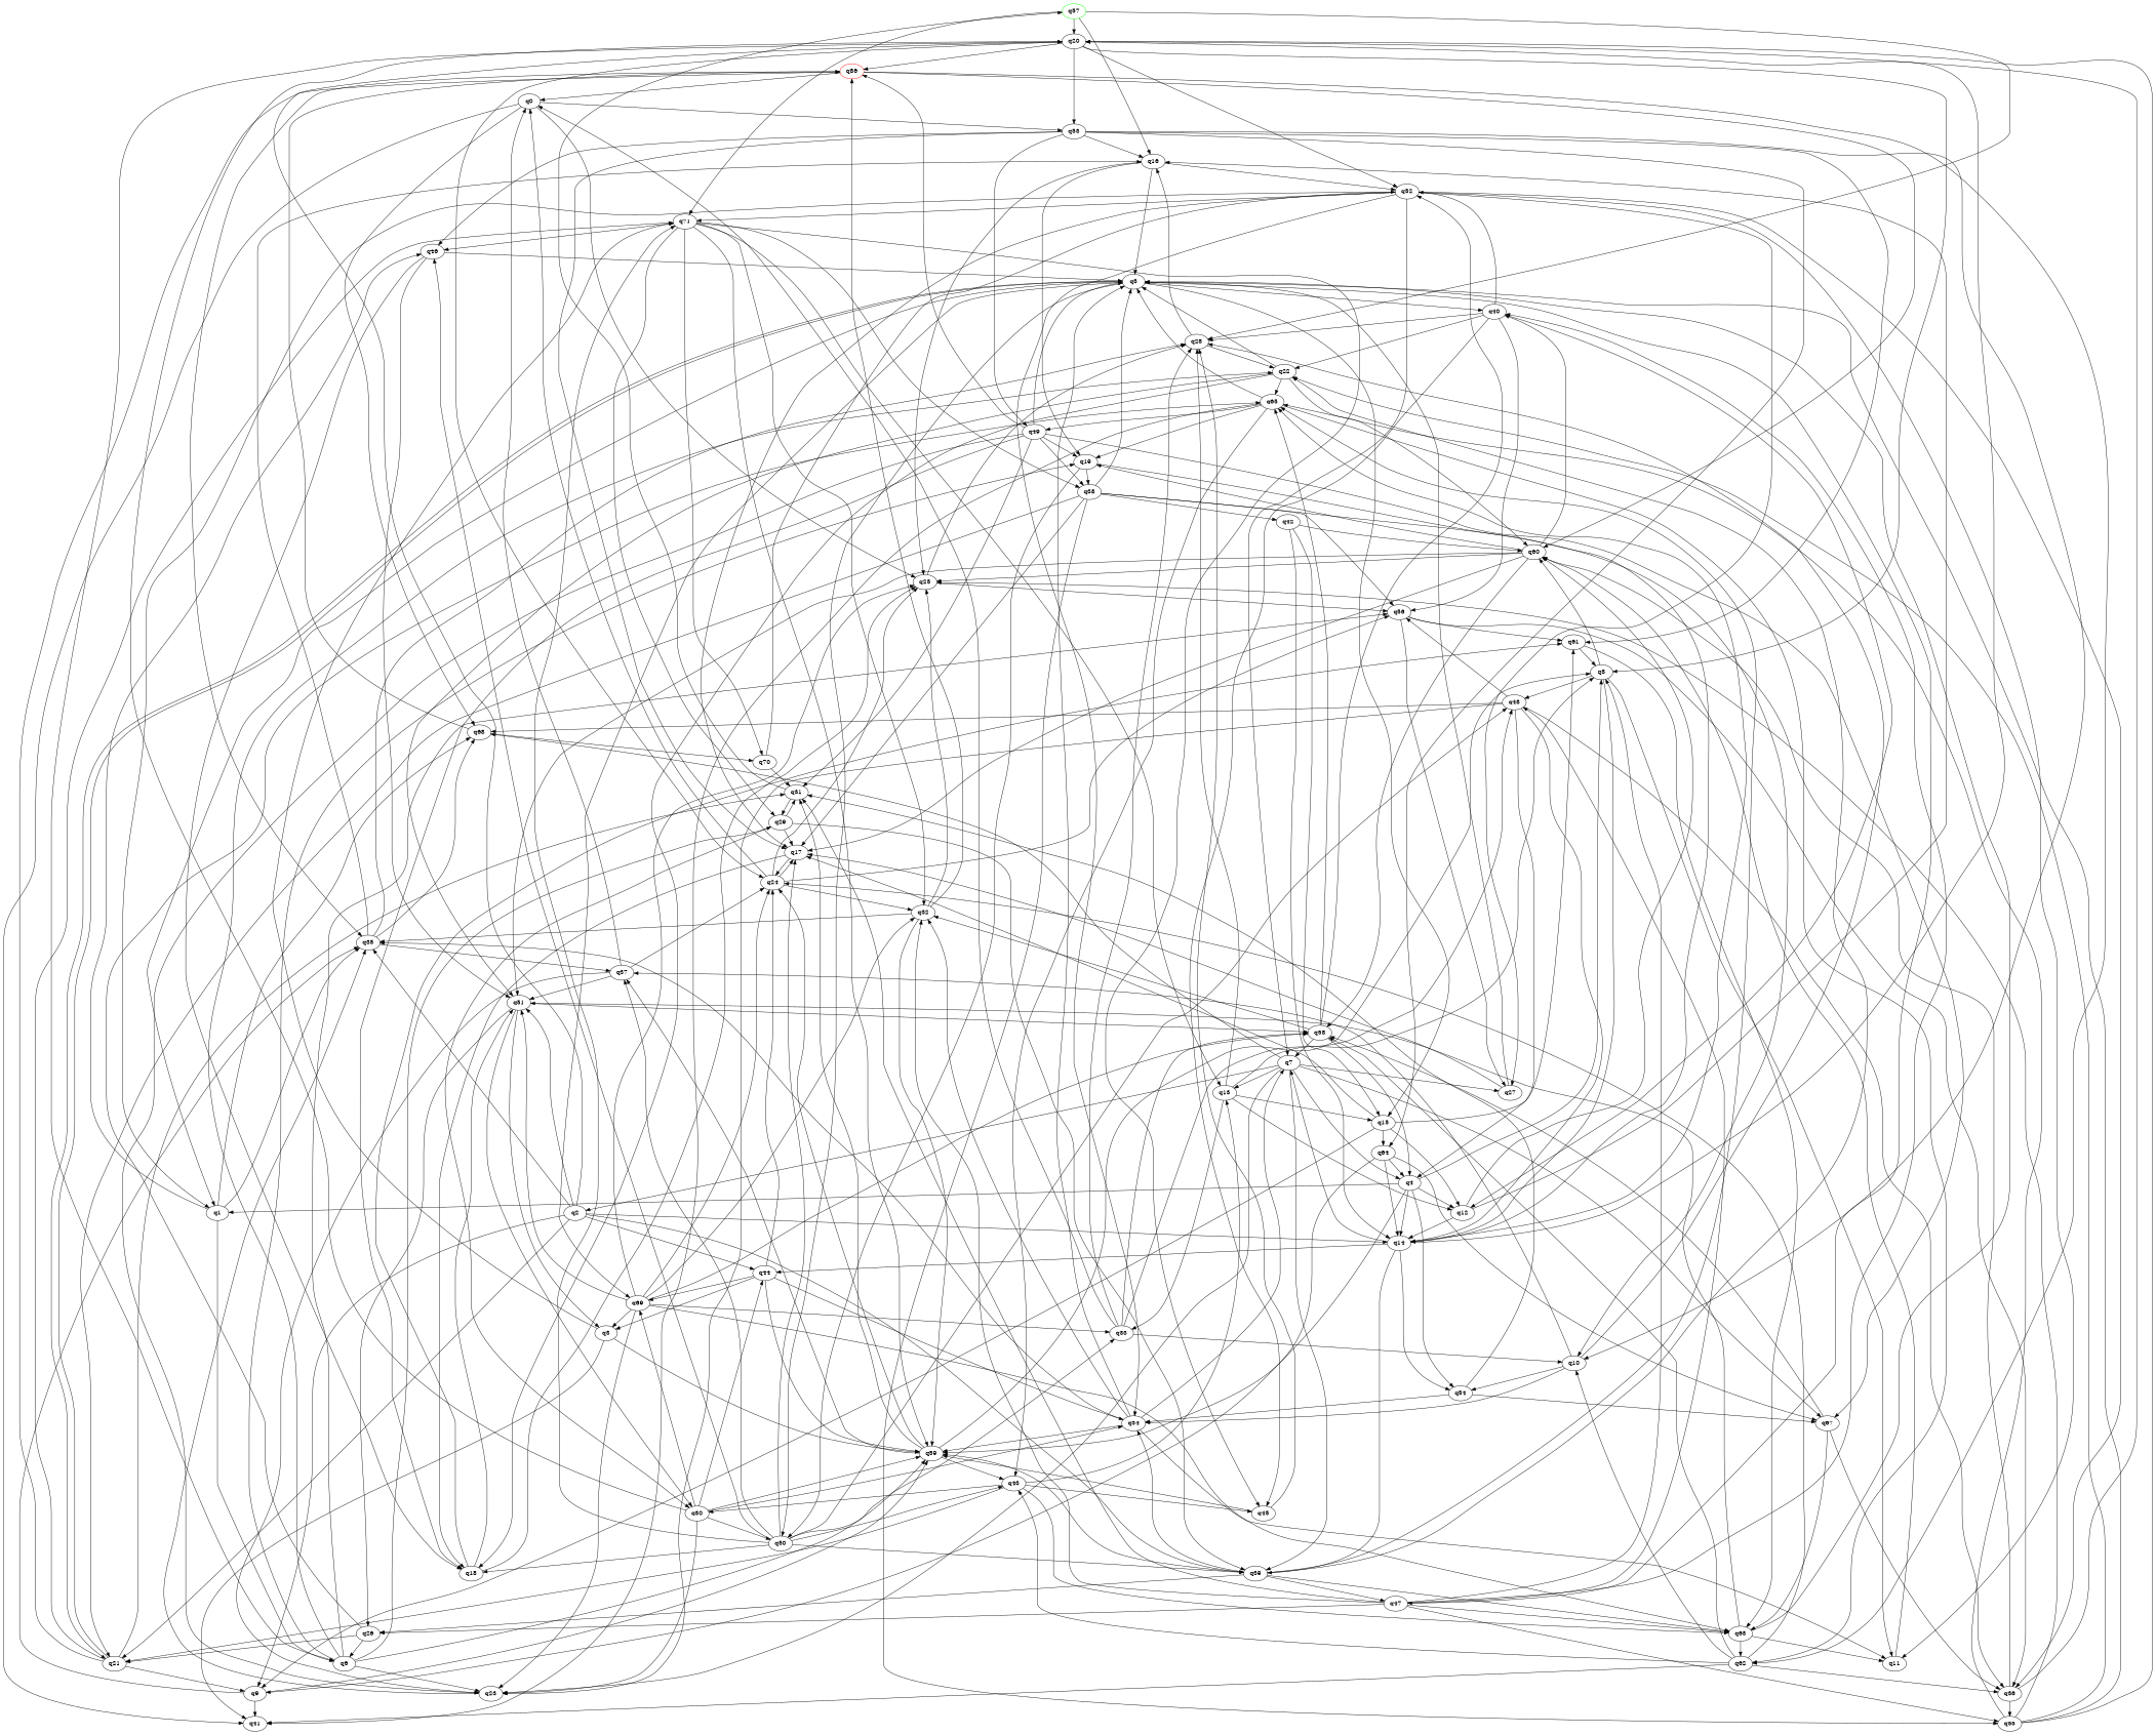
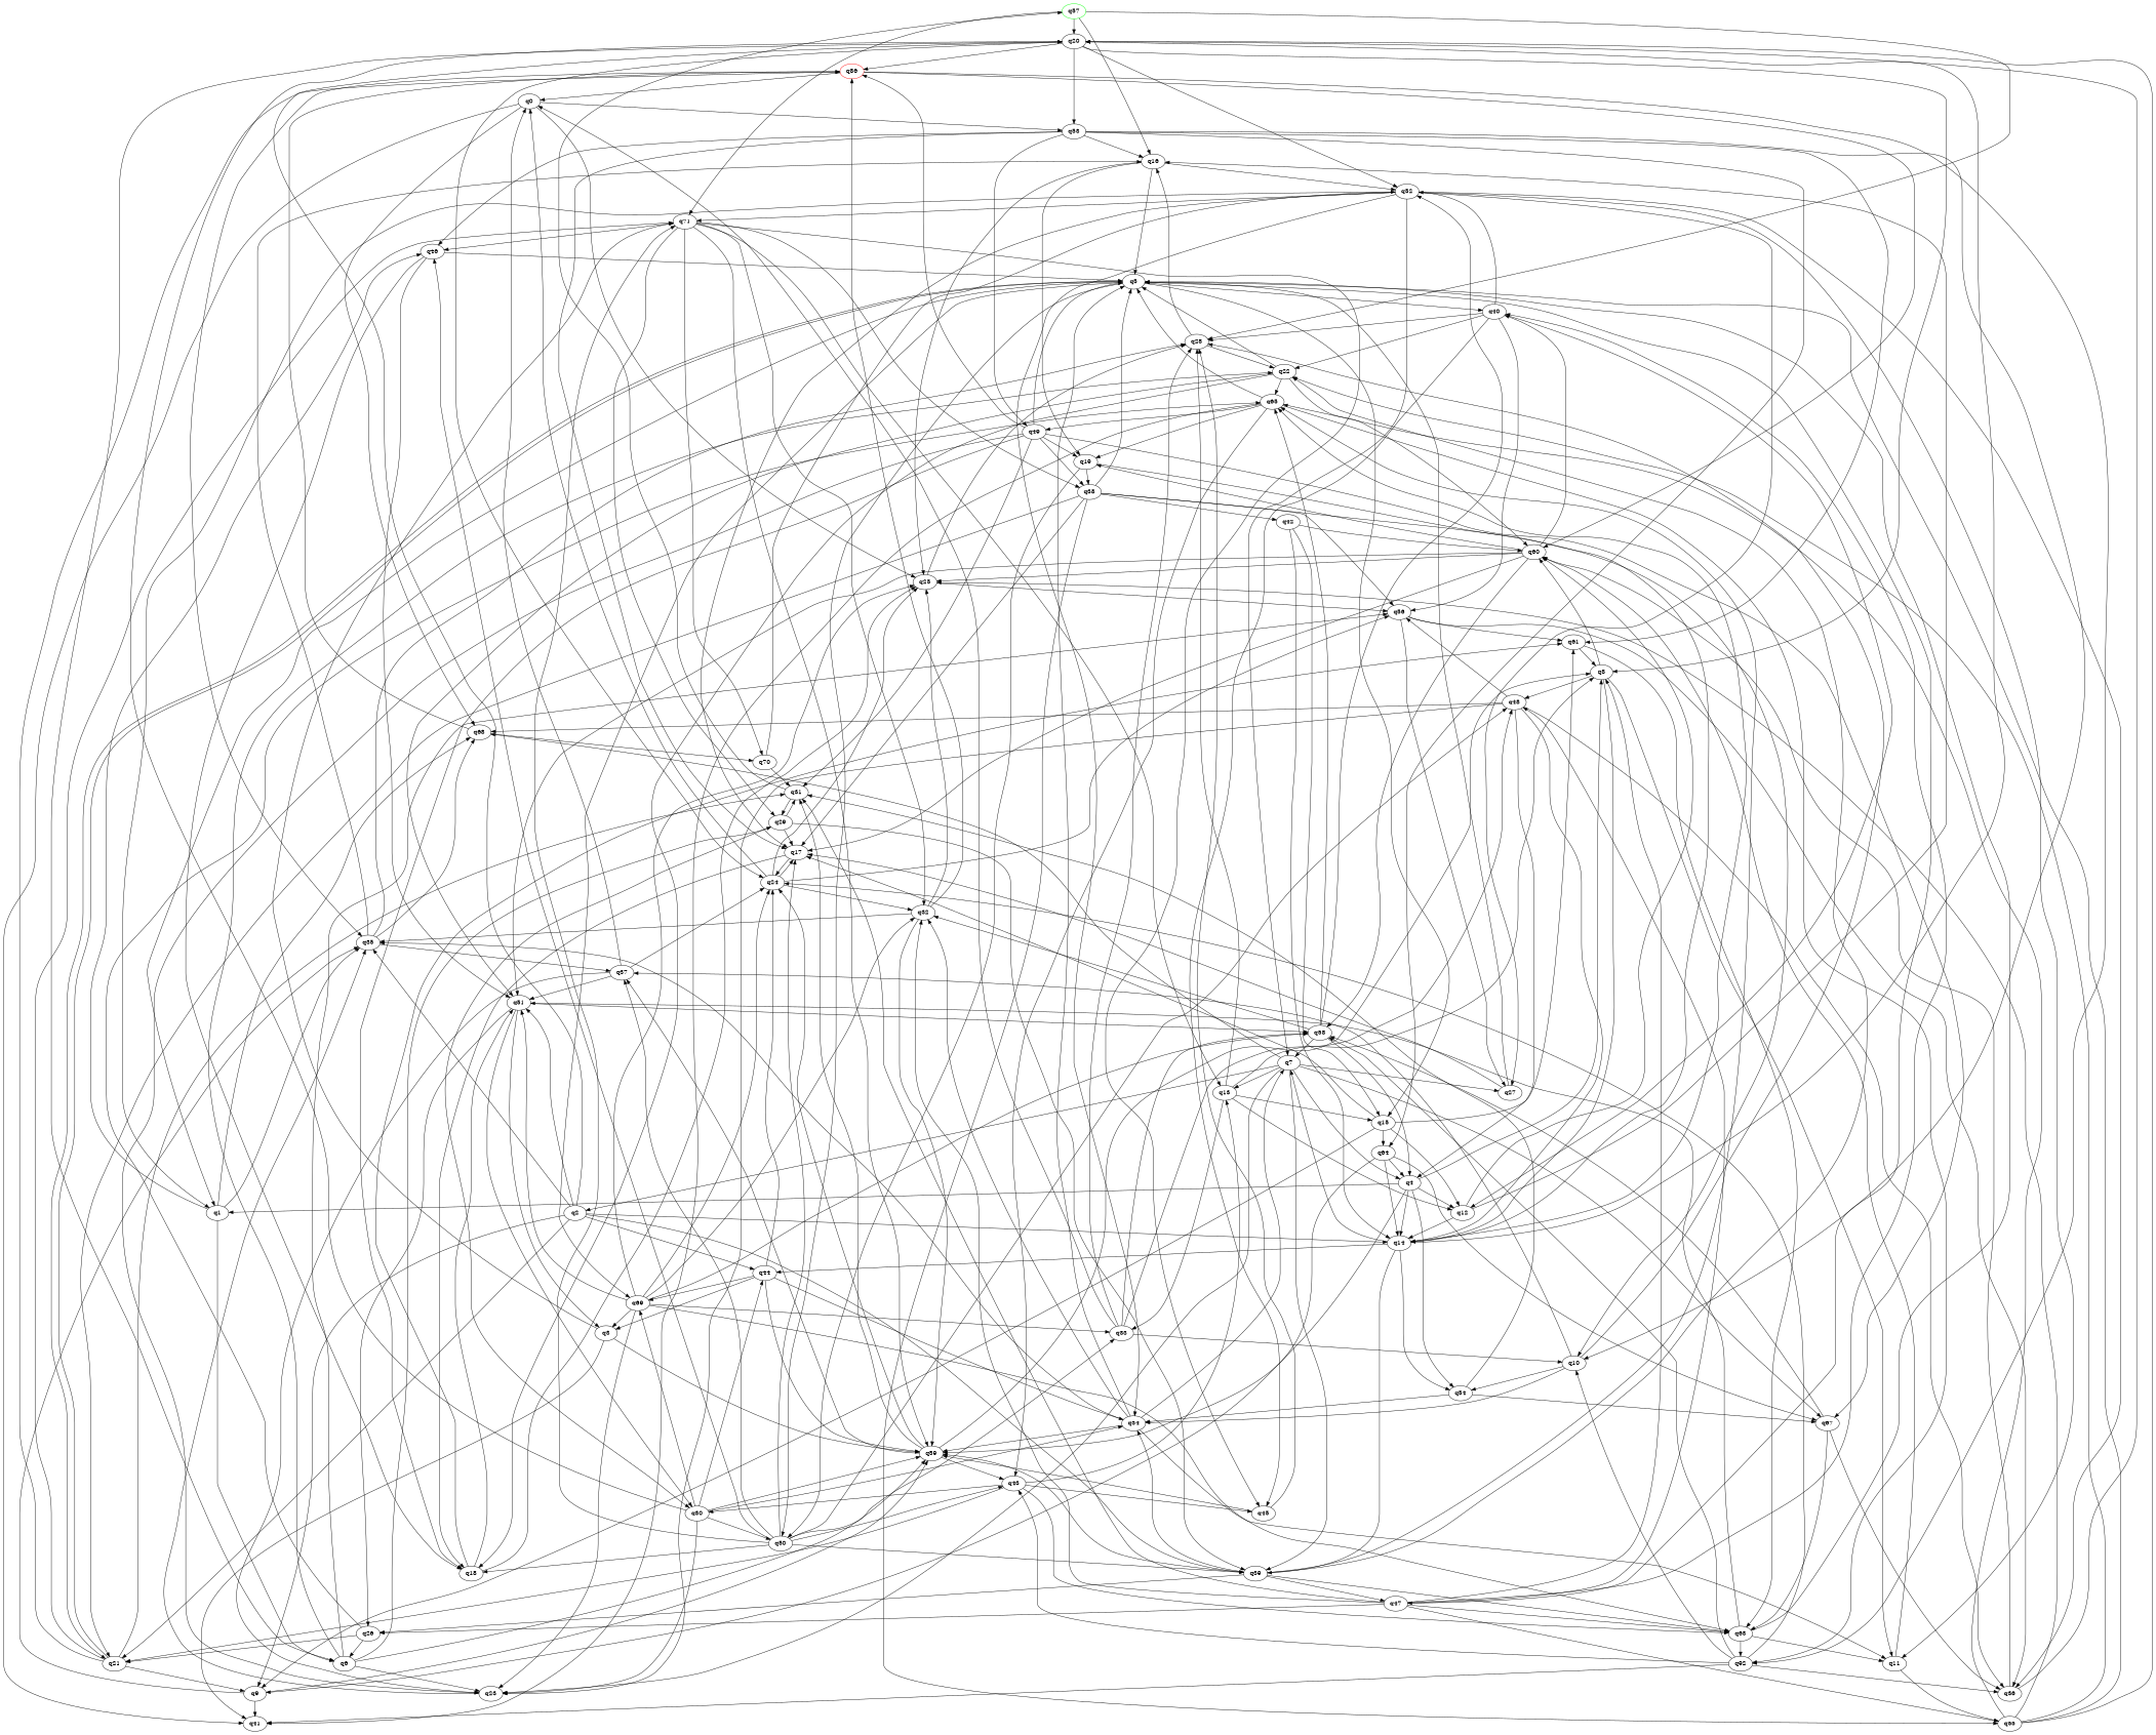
  digraph {
    q57 [color=green initial=1]
    q20
    q71
    q28
    q16
    n6 [color=red final=1 label=q86]
    q53
    q6
    q8
    q52
    q24
    q46
    q70
    q59
    q29
    q13
    q38
    q32
    q45
    q22
    q25
    q19
    q5
    q0
    q35
    q60
-   q62
+   q62 [label=q92]
    q41
    q68
    q37
    q17
    q51
    q58
    q40
    q10
    q43
    q36
    q56
    q61
    q64
    q49
    q27
    q18
    q54
    q34
    q63
    q14
    q4
    q67
    q23
    q31
    q1
    q50
    q65
    q39
    q30
    q26
    q3
    q21
    q47
    q69
    q15
    q2
    q9
    q44
    q7
    q11
    q48
    q55
    q33
    q12
    q42
    q57 -> q20
    q57 -> q71
    q57 -> q28
    q57 -> q16
    q20 -> n6
    q20 -> q53
    q20 -> q6
    q20 -> q8
    q20 -> q52
    q20 -> q24
    q71 -> q46
    q71 -> q70
    q71 -> q59
    q71 -> q29
    q71 -> q13
    q71 -> q38
    q71 -> q32
    q71 -> q45
    q28 -> q16
    q28 -> q22
    q16 -> q52
    q16 -> q25
    q16 -> q19
    q16 -> q5
    n6 -> q0
    n6 -> q35
    n6 -> q60
    n6 -> q62
    q53 -> q16
    q53 -> q46
    q53 -> q17
    q53 -> q10
    q53 -> q61
    q53 -> q64
    q53 -> q49
    q6 -> q59
    q6 -> q29
    q6 -> q22
-   q6 -> q19
    q6 -> q56
    q6 -> q23
    q8 -> q60
    q8 -> q14
    q8 -> q11
    q8 -> q48
    q52 -> q71
    q52 -> q17
    q52 -> q36
    q52 -> q27
    q52 -> q34
    q52 -> q1
    q52 -> q7
    q52 -> q11
    q24 -> q32
    q24 -> q25
    q24 -> q0
    q24 -> q17
    q24 -> q56
    q46 -> q5
    q46 -> q51
    q46 -> q18
    q70 -> q52
    q70 -> q31
    q59 -> q8
    q59 -> q24
    q59 -> q37
    q59 -> q43
    q59 -> q31
    q29 -> q17
    q29 -> q31
    q29 -> q39
    q29 -> q30
    q13 -> q28
    q13 -> q8
    q13 -> q15
    q13 -> q33
    q13 -> q12
    q38 -> q5
    q38 -> q17
    q38 -> q10
    q38 -> q56
    q38 -> q21
    q38 -> q55
    q38 -> q42
    q32 -> n6
    q32 -> q59
    q32 -> q25
    q32 -> q35
    q45 -> q28
    q45 -> q59
    q22 -> q5
    q22 -> q60
    q22 -> q51
    q22 -> q18
    q22 -> q65
    q25 -> q28
    q25 -> q56
    q19 -> q38
    q19 -> q14
    q19 -> q50
    q5 -> q40
    q5 -> q1
    q5 -> q50
    q5 -> q21
    q5 -> q47
    q5 -> q69
    q5 -> q15
    q0 -> q53
    q0 -> q25
    q0 -> q41
    q0 -> q68
    q35 -> q28
    q35 -> q16
    q35 -> q68
    q35 -> q37
    q60 -> q25
    q60 -> q19
    q60 -> q17
    q60 -> q51
    q60 -> q58
    q60 -> q40
    q62 -> q24
    q62 -> q41
    q62 -> q58
    q62 -> q10
    q62 -> q43
    q62 -> q36
    q68 -> n6
    q68 -> q70
    q37 -> q24
    q37 -> q0
    q37 -> q51
    q37 -> q23
    q17 -> q24
    q17 -> q18
    q51 -> q58
    q51 -> q30
    q51 -> q26
    q51 -> q3
    q58 -> q52
    q58 -> q32
    q58 -> q4
    q58 -> q65
    q58 -> q7
    q40 -> q28
    q40 -> q52
    q40 -> q45
    q40 -> q22
    q40 -> q56
    q40 -> q12
    q10 -> q28
    q10 -> q37
    q10 -> q54
    q10 -> q34
    q43 -> q13
    q43 -> q45
    q43 -> q63
    q43 -> q30
    q43 -> q21
    q36 -> q20
    q36 -> q60
-   q36 -> q55
+   q11 -> q55
    q56 -> q36
    q56 -> q61
    q56 -> q27
    q61 -> q8
    q61 -> q63
    q64 -> q59
    q64 -> q14
    q64 -> q4
    q64 -> q67
    q49 -> n6
    q49 -> q38
    q49 -> q19
    q49 -> q5
    q49 -> q18
    q49 -> q67
    q49 -> q23
    q49 -> q31
    q27 -> q5
    q27 -> q17
    q18 -> q25
    q18 -> q51
    q18 -> q61
    q54 -> q34
    q54 -> q67
    q54 -> q31
    q34 -> q59
    q34 -> q32
    q34 -> q5
    q34 -> q35
    q34 -> q7
    q34 -> q11
    q63 -> q5
    q63 -> q62
    q63 -> q51
    q63 -> q11
    q14 -> q20
    q14 -> q54
    q14 -> q65
    q14 -> q39
    q14 -> q44
    q14 -> q7
    q4 -> q8
    q4 -> q54
    q4 -> q14
    q4 -> q1
    q4 -> q9
    q4 -> q12
    q67 -> q58
    q67 -> q36
    q67 -> q63
    q23 -> q35
    q31 -> q57
    q31 -> q29
    q1 -> q6
    q1 -> q46
    q1 -> q35
    q1 -> q68
    q50 -> q71
    q50 -> q46
    q50 -> q37
    q50 -> q17
    q50 -> q43
    q50 -> q18
    q50 -> q39
    q50 -> q48
    q50 -> q33
    q65 -> q19
    q65 -> q5
    q65 -> q62
    q65 -> q41
    q65 -> q43
    q65 -> q49
    q39 -> q59
    q39 -> q22
    q39 -> q34
    q39 -> q63
    q39 -> q65
    q39 -> q26
    q39 -> q47
    q30 -> q20
    q30 -> q59
    q30 -> q34
    q30 -> q23
    q30 -> q50
    q30 -> q69
    q30 -> q44
    q26 -> q6
    q26 -> q65
    q26 -> q21
    q3 -> q71
    q3 -> q59
    q3 -> q41
    q21 -> q71
    q21 -> n6
    q21 -> q5
    q21 -> q31
    q21 -> q9
    q47 -> q8
    q47 -> q32
    q47 -> q40
    q47 -> q63
    q47 -> q31
    q47 -> q26
    q47 -> q48
    q47 -> q55
    q69 -> q24
    q69 -> q32
    q69 -> q25
    q69 -> q51
    q69 -> q58
    q69 -> q63
    q69 -> q23
    q69 -> q3
    q69 -> q33
    q15 -> q17
    q15 -> q61
    q15 -> q64
    q15 -> q9
    q15 -> q12
    q2 -> q20
    q2 -> q35
    q2 -> q51
    q2 -> q14
    q2 -> q39
    q2 -> q21
    q2 -> q9
    q2 -> q44
    q9 -> q59
    q9 -> q35
    q9 -> q41
    q44 -> q24
    q44 -> q59
    q44 -> q34
    q44 -> q3
    q44 -> q69
    q7 -> q13
    q7 -> q68
    q7 -> q27
    q7 -> q4
    q7 -> q67
    q7 -> q23
    q7 -> q39
    q7 -> q2
    q11 -> q60
    q48 -> q68
    q48 -> q36
    q48 -> q56
    q48 -> q14
    q48 -> q4
    q48 -> q23
    q55 -> q20
    q55 -> q22
    q55 -> q25
    q55 -> q5
    q55 -> q65
    q33 -> q28
    q33 -> q0
    q33 -> q58
    q33 -> q10
    q33 -> q48
    q12 -> q16
    q12 -> q60
    q12 -> q14
    q42 -> q60
    q42 -> q14
    q42 -> q15
  }
